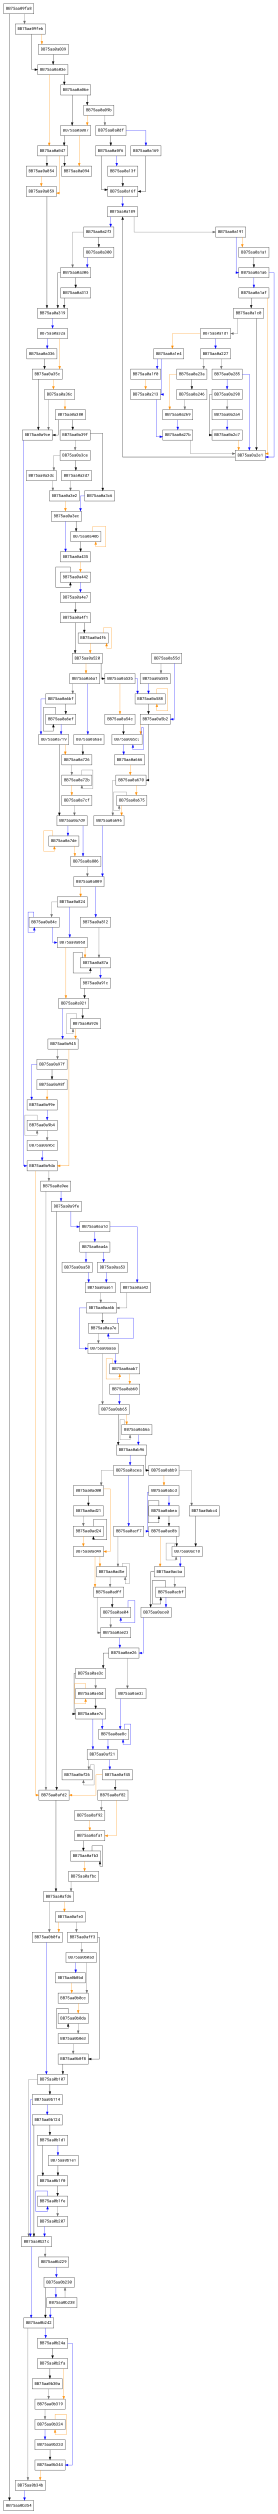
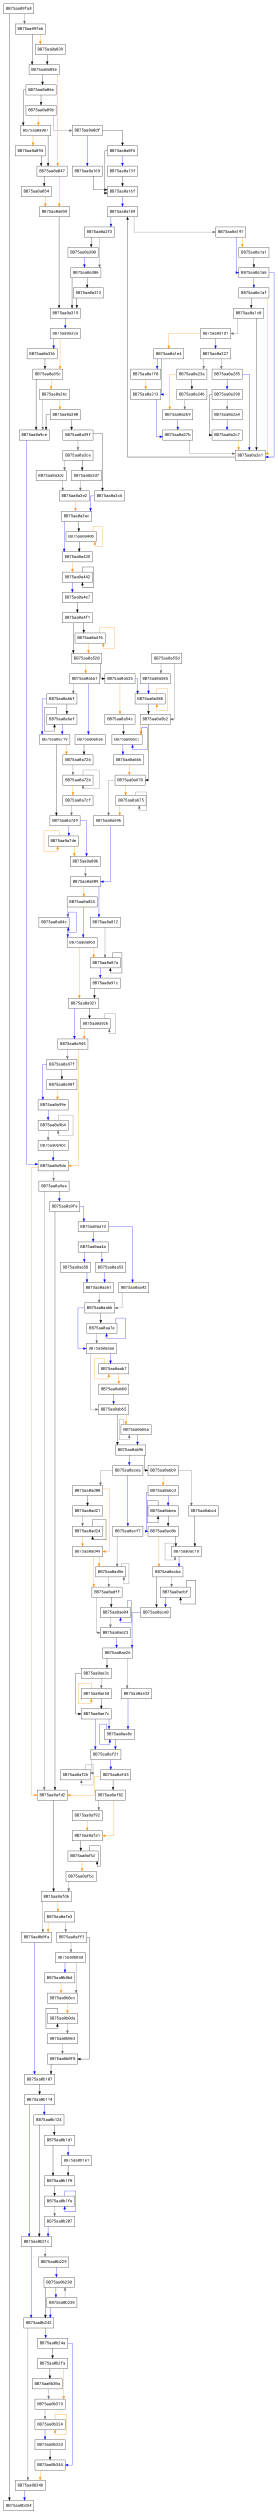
  digraph {
    fontname="Roboto Mono"
    splines=ortho
    node [fontname="Roboto Mono" shape=box]
    edge [color=blue fontname="Roboto Mono"]
    BB75aa09fa8
    BB75aa0b354
    BB75aa09feb
    BB75aa0a03e
    BB75aa0a039
    BB75aa0a06e
    BB75aa0a047
    BB75aa0a09b
    BB75aa0a087
    BB75aa0a059
    BB75aa0a054
    BB75aa0a0df
    BB75aa0a094
    BB75aa0a319
    BB75aa0a32a
    BB75aa0a35c
    BB75aa0a336
    BB75aa0a169
    BB75aa0a0f6
    BB75aa0a16f
    BB75aa0a13f
    BB75aa0a189
    BB75aa0a2f3
    BB75aa0a191
    BB75aa0a306
    BB75aa0a300
    BB75aa0a1a6
    BB75aa0a1a1
    BB75aa0a313
    BB75aa0a2e1
    BB75aa0a1af
    BB75aa0a1c0
    BB75aa0a1d1
    BB75aa0a227
    BB75aa0a1e4
    BB75aa0a285
    BB75aa0a23a
    BB75aa0a213
    BB75aa0a1f0
    BB75aa0a298
    BB75aa0a269
    BB75aa0a246
    BB75aa0a27b
    BB75aa0a2c7
    BB75aa0a2a4
    BB75aa0a9ce
    BB75aa0a36c
    BB75aa0a9da
    BB75aa0a380
    BB75aa0afd2
    BB75aa0a9ee
    BB75aa0a39f
    BB75aa0a3ce
    BB75aa0a3c6
    BB75aa0a3dc
    BB75aa0a3d7
    BB75aa0a3ec
    BB75aa0a3e2
    BB75aa0a435
    BB75aa0a40b
    BB75aa0a442
    BB75aa0a4f1
    BB75aa0a520
    BB75aa0a4f6
    BB75aa0a4e7
    BB75aa0a6a1
    BB75aa0a53b
    BB75aa0a6bf
    BB75aa0a6ae
    BB75aa0a54c
    BB75aa0a588
    BB75aa0a719
    BB75aa0a6ef
    BB75aa0a726
    BB75aa0a55d
    BB75aa0a5b2
    BB75aa0a585
    n78 [label=BB75aa0a5c3]
    BB75aa0a670
    BB75aa0a666
    BB75aa0a696
    BB75aa0a675
    BB75aa0a809
    BB75aa0a824
    n85 [label=BB75aa0a812]
    BB75aa0a86d
    BB75aa0a84c
    BB75aa0a87a
    BB75aa0a7d9
    BB75aa0a72b
    BB75aa0a7cf
    BB75aa0a806
    BB75aa0a7de
    BB75aa0a921
    BB75aa0a91c
    BB75aa0a945
    BB75aa0a926
    BB75aa0a97f
    BB75aa0a99e
    BB75aa0a98f
    BB75aa0afd6
    BB75aa0a9fe
    BB75aa0a9b4
    BB75aa0a9bc
    BB75aa0b0fa
    BB75aa0afe3
    BB75aa0aa1d
    BB75aa0aa4a
    BB75aa0aa42
    BB75aa0aa58
    BB75aa0aa53
    BB75aa0aa6b
    BB75aa0aa61
    BB75aa0aaaa
    BB75aa0aa7e
    BB75aa0ab65
    BB75aa0aab7
    BB75aa0ab96
    BB75aa0ab6a
    BB75aa0ab60
    BB75aa0acea
    BB75aa0abb9
    BB75aa0ad00
    BB75aa0acf7
    BB75aa0abcd
    BB75aa0abc4
    BB75aa0ad49
    BB75aa0ad21
    BB75aa0ad5e
    BB75aa0ac0b
    BB75aa0abea
    BB75aa0ac18
    BB75aa0acba
    BB75aa0ace0
    BB75aa0acbf
    BB75aa0ae26
    BB75aa0ae3c
    BB75aa0ae33
    BB75aa0ae7c
    BB75aa0ae5d
    BB75aa0ae8c
    BB75aa0adff
    BB75aa0ad24
    BB75aa0ae23
    BB75aa0ae04
    BB75aa0af21
    BB75aa0af45
    BB75aa0af26
    BB75aa0af82
    BB75aa0afa1
    BB75aa0af92
    BB75aa0afb3
    BB75aa0afbc
    BB75aa0b107
    BB75aa0aff3
    BB75aa0b21c
    BB75aa0b114
    BB75aa0b0f8
    BB75aa0b0ad
    BB75aa0b0cc
    BB75aa0b0bd
    BB75aa0b0da
    BB75aa0b0e3
    BB75aa0b242
    BB75aa0b229
    BB75aa0b124
    BB75aa0b34b
    BB75aa0b24a
    BB75aa0b230
    BB75aa0b1d1
    BB75aa0b1f0
    BB75aa0b1e1
    BB75aa0b1fe
    BB75aa0b207
    BB75aa0b344
    BB75aa0b2fa
    BB75aa0b238
    BB75aa0b319
    BB75aa0b30a
    BB75aa0b324
    BB75aa0b32d
    BB75aa09fa8 -> BB75aa0b354 [color=black]
    BB75aa09fa8 -> BB75aa09feb [color=gray40]
    BB75aa09feb -> BB75aa0a03e [color=black]
    BB75aa09feb -> BB75aa0a039 [color=darkorange]
    BB75aa0a03e -> BB75aa0a06e [color=black]
    BB75aa0a03e -> BB75aa0a047 [color=darkorange]
    BB75aa0a039 -> BB75aa0a03e [color=black]
    BB75aa0a06e -> BB75aa0a09b [color=black]
    BB75aa0a06e -> BB75aa0a087 [color=black]
    BB75aa0a047 -> BB75aa0a059 [color=darkorange]
    BB75aa0a047 -> BB75aa0a054 [color=black]
    BB75aa0a09b -> BB75aa0a087 [color=darkorange]
    BB75aa0a09b -> BB75aa0a0df [color=gray40]
    BB75aa0a087 -> BB75aa0a047 [color=black]
    BB75aa0a087 -> BB75aa0a094 [color=darkorange]
    BB75aa0a059 -> BB75aa0a319 [color=black]
    BB75aa0a054 -> BB75aa0a059 [color=darkorange]
    BB75aa0a0df -> BB75aa0a169
    BB75aa0a0df -> BB75aa0a0f6 [color=black]
-   BB75aa0a047 -> BB75aa0a094 [color=black]
+   BB75aa0a094 -> BB75aa0a047 [color=black]
    BB75aa0a319 -> BB75aa0a32a
    BB75aa0a32a -> BB75aa0a35c [color=darkorange]
    BB75aa0a32a -> BB75aa0a336
    BB75aa0a35c -> BB75aa0a9ce [color=black]
    BB75aa0a35c -> BB75aa0a36c [color=darkorange]
    BB75aa0a336 -> BB75aa0a35c [color=black]
    BB75aa0a169 -> BB75aa0a16f [color=black]
    BB75aa0a0f6 -> BB75aa0a16f [color=black]
    BB75aa0a0f6 -> BB75aa0a13f
    BB75aa0a16f -> BB75aa0a189
    BB75aa0a13f -> BB75aa0a16f [color=black]
    BB75aa0a189 -> BB75aa0a2f3
    BB75aa0a189 -> BB75aa0a191 [color=gray40]
    BB75aa0a2f3 -> BB75aa0a306 [color=gray40]
    BB75aa0a2f3 -> BB75aa0a300 [color=black]
    BB75aa0a191 -> BB75aa0a1a6
    BB75aa0a191 -> BB75aa0a1a1 [color=darkorange]
    BB75aa0a306 -> BB75aa0a319 [color=black]
    BB75aa0a306 -> BB75aa0a313 [color=black]
    BB75aa0a300 -> BB75aa0a306
    BB75aa0a1a6 -> BB75aa0a2e1
    BB75aa0a1a6 -> BB75aa0a1af
    BB75aa0a1a1 -> BB75aa0a1a6 [color=black]
    BB75aa0a313 -> BB75aa0a319 [color=black]
    BB75aa0a2e1 -> BB75aa0a189 [color=black]
    BB75aa0a1af -> BB75aa0a2e1 [color=darkorange]
    BB75aa0a1af -> BB75aa0a1c0 [color=black]
    BB75aa0a1c0 -> BB75aa0a2e1 [color=black]
    BB75aa0a1c0 -> BB75aa0a1d1 [color=gray40]
    BB75aa0a1d1 -> BB75aa0a227
    BB75aa0a1d1 -> BB75aa0a1e4 [color=darkorange]
    BB75aa0a227 -> BB75aa0a285 [color=gray40]
    BB75aa0a227 -> BB75aa0a23a [color=gray40]
    BB75aa0a1e4 -> BB75aa0a213
    BB75aa0a1e4 -> BB75aa0a1f0
    BB75aa0a285 -> BB75aa0a2e1
    BB75aa0a285 -> BB75aa0a298
    BB75aa0a23a -> BB75aa0a269 [color=darkorange]
    BB75aa0a23a -> BB75aa0a246 [color=black]
    BB75aa0a213 -> BB75aa0a27b
    BB75aa0a1f0 -> BB75aa0a213 [color=darkorange]
    BB75aa0a298 -> BB75aa0a2c7 [color=black]
    BB75aa0a298 -> BB75aa0a2a4 [color=gray40]
    BB75aa0a269 -> BB75aa0a27b
    BB75aa0a246 -> BB75aa0a269 [color=gray40]
    BB75aa0a27b -> BB75aa0a2e1 [color=gray40]
    BB75aa0a2c7 -> BB75aa0a2e1 [color=darkorange]
    BB75aa0a2a4 -> BB75aa0a2c7
    BB75aa0a9ce -> BB75aa0a9da
    BB75aa0a36c -> BB75aa0a9ce [color=gray40]
    BB75aa0a36c -> BB75aa0a380 [color=darkorange]
    BB75aa0a9da -> BB75aa0afd2 [color=darkorange]
    BB75aa0a9da -> BB75aa0a9ee [color=gray40]
    BB75aa0a380 -> BB75aa0a9ce [color=black]
    BB75aa0a380 -> BB75aa0a39f [color=black]
    BB75aa0afd2 -> BB75aa0afd6 [color=black]
    BB75aa0a9ee -> BB75aa0afd2 [color=gray40]
    BB75aa0a9ee -> BB75aa0a9fe
    BB75aa0a39f -> BB75aa0a3ce [color=gray40]
    BB75aa0a39f -> BB75aa0a3c6 [color=black]
    BB75aa0a3ce -> BB75aa0a3dc [color=gray40]
    BB75aa0a3ce -> BB75aa0a3d7 [color=black]
    BB75aa0a3c6 -> BB75aa0a3ec
    BB75aa0a3dc -> BB75aa0a3e2 [color=gray40]
    BB75aa0a3d7 -> BB75aa0a3e2 [color=gray40]
    BB75aa0a3ec -> BB75aa0a435
    BB75aa0a3ec -> BB75aa0a40b [color=black]
    BB75aa0a3e2 -> BB75aa0a3ec [color=darkorange]
    BB75aa0a435 -> BB75aa0a442 [color=darkorange]
    BB75aa0a40b -> BB75aa0a435 [color=black]
    BB75aa0a40b -> BB75aa0a40b [color=darkorange]
    BB75aa0a442 -> BB75aa0a442 [color=black]
    BB75aa0a442 -> BB75aa0a4e7
    BB75aa0a4f1 -> BB75aa0a520 [color=black]
    BB75aa0a4f1 -> BB75aa0a4f6 [color=black]
    BB75aa0a520 -> BB75aa0a6a1 [color=darkorange]
    BB75aa0a520 -> BB75aa0a53b [color=black]
    BB75aa0a4f6 -> BB75aa0a520 [color=darkorange]
    BB75aa0a4f6 -> BB75aa0a4f6 [color=darkorange]
    BB75aa0a4e7 -> BB75aa0a4f1 [color=black]
    BB75aa0a6a1 -> BB75aa0a6bf [color=gray40]
    BB75aa0a6a1 -> BB75aa0a6ae
    BB75aa0a53b -> BB75aa0a54c [color=darkorange]
    BB75aa0a53b -> BB75aa0a588
    BB75aa0a6bf -> BB75aa0a719
    BB75aa0a6bf -> BB75aa0a6ef [color=black]
    BB75aa0a6ae -> BB75aa0a726 [color=black]
    BB75aa0a54c -> n78 [color=black]
    BB75aa0a588 -> BB75aa0a588 [color=darkorange]
    BB75aa0a588 -> BB75aa0a5b2 [color=black]
    BB75aa0a719 -> BB75aa0a726 [color=darkorange]
    BB75aa0a719 -> BB75aa0a7d9 [color=black]
    BB75aa0a6ef -> BB75aa0a719
    BB75aa0a6ef -> BB75aa0a6ef [color=black]
    BB75aa0a726 -> BB75aa0a72b [color=gray40]
-   BB75aa0a55d -> BB75aa0a5b2
+   BB75aa0a55d -> BB75aa0a5b2 [color=gray40]
    BB75aa0a55d -> BB75aa0a585 [color=gray40]
    BB75aa0a5b2 -> n78 [color=darkorange]
    BB75aa0a5b2 -> BB75aa0a670 [color=black]
    BB75aa0a585 -> BB75aa0a588
    n78 -> n78
    n78 -> BB75aa0a666
    BB75aa0a670 -> BB75aa0a696 [color=gray40]
    BB75aa0a670 -> BB75aa0a675 [color=darkorange]
    BB75aa0a666 -> BB75aa0a670 [color=darkorange]
    BB75aa0a696 -> BB75aa0a809
    BB75aa0a675 -> BB75aa0a696 [color=darkorange]
    BB75aa0a675 -> BB75aa0a675 [color=gray40]
    BB75aa0a809 -> BB75aa0a824 [color=darkorange]
    BB75aa0a809 -> n85
    BB75aa0a824 -> BB75aa0a86d
    BB75aa0a824 -> BB75aa0a84c [color=gray40]
    n85 -> BB75aa0a87a [color=gray40]
    BB75aa0a86d -> BB75aa0a87a [color=darkorange]
    BB75aa0a86d -> BB75aa0a921 [color=darkorange]
    BB75aa0a84c -> BB75aa0a86d
    BB75aa0a84c -> BB75aa0a84c
    BB75aa0a87a -> BB75aa0a87a [color=black]
    BB75aa0a87a -> BB75aa0a91c
    BB75aa0a7d9 -> BB75aa0a806
    BB75aa0a7d9 -> BB75aa0a7de
    BB75aa0a72b -> BB75aa0a72b [color=gray40]
    BB75aa0a72b -> BB75aa0a7cf [color=darkorange]
    BB75aa0a7cf -> BB75aa0a7d9 [color=gray40]
    BB75aa0a806 -> BB75aa0a809 [color=gray40]
    BB75aa0a7de -> BB75aa0a806 [color=darkorange]
    BB75aa0a7de -> BB75aa0a7de [color=darkorange]
    BB75aa0a921 -> BB75aa0a945
    BB75aa0a921 -> BB75aa0a926 [color=black]
    BB75aa0a91c -> BB75aa0a921 [color=black]
    BB75aa0a945 -> BB75aa0a9da [color=darkorange]
    BB75aa0a945 -> BB75aa0a97f [color=gray40]
    BB75aa0a926 -> BB75aa0a945 [color=darkorange]
    BB75aa0a926 -> BB75aa0a926 [color=gray40]
    BB75aa0a97f -> BB75aa0a99e
    BB75aa0a97f -> BB75aa0a98f [color=black]
    BB75aa0a99e -> BB75aa0a9b4
    BB75aa0a98f -> BB75aa0a99e [color=darkorange]
    BB75aa0afd6 -> BB75aa0b0fa [color=gray40]
    BB75aa0afd6 -> BB75aa0afe3 [color=darkorange]
    BB75aa0a9fe -> BB75aa0afd2 [color=black]
    BB75aa0a9fe -> BB75aa0aa1d
    BB75aa0a9b4 -> BB75aa0a9b4 [color=gray40]
    BB75aa0a9b4 -> BB75aa0a9bc [color=gray40]
    BB75aa0a9bc -> BB75aa0a9da
    BB75aa0b0fa -> BB75aa0b107
    BB75aa0afe3 -> BB75aa0b0fa [color=darkorange]
    BB75aa0afe3 -> BB75aa0aff3 [color=gray40]
    BB75aa0aa1d -> BB75aa0aa4a
    BB75aa0aa1d -> BB75aa0aa42
    BB75aa0aa4a -> BB75aa0aa58
    BB75aa0aa4a -> BB75aa0aa53
    BB75aa0aa42 -> BB75aa0aa6b [color=gray40]
    BB75aa0aa58 -> BB75aa0aa61
    BB75aa0aa53 -> BB75aa0aa61
    BB75aa0aa6b -> BB75aa0aaaa
    BB75aa0aa6b -> BB75aa0aa7e [color=black]
    BB75aa0aa61 -> BB75aa0aa6b [color=gray40]
    BB75aa0aaaa -> BB75aa0ab65 [color=gray40]
    BB75aa0aaaa -> BB75aa0aab7
    BB75aa0aa7e -> BB75aa0aaaa [color=gray40]
    BB75aa0aa7e -> BB75aa0aa7e
    BB75aa0ab65 -> BB75aa0ab96 [color=black]
    BB75aa0ab65 -> BB75aa0ab6a [color=darkorange]
    BB75aa0aab7 -> BB75aa0aab7 [color=darkorange]
    BB75aa0aab7 -> BB75aa0ab60 [color=darkorange]
    BB75aa0ab96 -> BB75aa0acea
    BB75aa0ab96 -> BB75aa0abb9 [color=black]
    BB75aa0ab6a -> BB75aa0ab96
    BB75aa0ab6a -> BB75aa0ab6a [color=gray40]
    BB75aa0ab60 -> BB75aa0ab65
    BB75aa0acea -> BB75aa0ad00 [color=gray40]
    BB75aa0acea -> BB75aa0acf7
    BB75aa0abb9 -> BB75aa0abcd [color=darkorange]
    BB75aa0abb9 -> BB75aa0abc4 [color=gray40]
    BB75aa0ad00 -> BB75aa0ad49 [color=darkorange]
    BB75aa0ad00 -> BB75aa0ad21 [color=black]
    BB75aa0acf7 -> BB75aa0ad5e [color=gray40]
    BB75aa0abcd -> BB75aa0ac0b
    BB75aa0abcd -> BB75aa0abea
    BB75aa0abc4 -> BB75aa0ac18 [color=black]
    BB75aa0ad49 -> BB75aa0ad5e [color=darkorange]
    BB75aa0ad49 -> BB75aa0adff [color=darkorange]
    BB75aa0ad21 -> BB75aa0ad24 [color=gray40]
    BB75aa0ad5e -> BB75aa0ad5e [color=gray40]
    BB75aa0ad5e -> BB75aa0adff [color=gray40]
    BB75aa0ac0b -> BB75aa0ac18 [color=black]
    BB75aa0ac0b -> BB75aa0acba [color=darkorange]
    BB75aa0abea -> BB75aa0ac0b [color=black]
    BB75aa0abea -> BB75aa0abea [color=black]
    BB75aa0ac18 -> BB75aa0ac18 [color=gray40]
    BB75aa0ac18 -> BB75aa0acba
    BB75aa0acba -> BB75aa0ace0 [color=black]
    BB75aa0acba -> BB75aa0acbf [color=gray40]
    BB75aa0ace0 -> BB75aa0ae26
    BB75aa0acbf -> BB75aa0ace0
    BB75aa0acbf -> BB75aa0acbf [color=black]
    BB75aa0ae26 -> BB75aa0ae3c [color=black]
    BB75aa0ae26 -> BB75aa0ae33 [color=gray40]
    BB75aa0ae3c -> BB75aa0ae7c [color=black]
    BB75aa0ae3c -> BB75aa0ae5d [color=gray40]
    BB75aa0ae33 -> BB75aa0ae8c
    BB75aa0ae7c -> BB75aa0ae8c
    BB75aa0ae7c -> BB75aa0af21
    BB75aa0ae5d -> BB75aa0ae7c [color=black]
    BB75aa0ae5d -> BB75aa0ae5d [color=darkorange]
    BB75aa0ae8c -> BB75aa0ae8c
    BB75aa0ae8c -> BB75aa0af21
    BB75aa0adff -> BB75aa0ae23 [color=gray40]
    BB75aa0adff -> BB75aa0ae04 [color=black]
    BB75aa0ad24 -> BB75aa0ad49 [color=darkorange]
    BB75aa0ad24 -> BB75aa0ad24 [color=black]
    BB75aa0ae23 -> BB75aa0ae26
    BB75aa0ae04 -> BB75aa0ae23 [color=gray40]
    BB75aa0ae04 -> BB75aa0ae04
    BB75aa0af21 -> BB75aa0af45
    BB75aa0af21 -> BB75aa0af26 [color=gray40]
    BB75aa0af45 -> BB75aa0afd2 [color=darkorange]
    BB75aa0af45 -> BB75aa0af82 [color=black]
    BB75aa0af26 -> BB75aa0af26 [color=gray40]
    BB75aa0af82 -> BB75aa0afa1 [color=darkorange]
    BB75aa0af82 -> BB75aa0af92 [color=gray40]
    BB75aa0afa1 -> BB75aa0afb3 [color=black]
    BB75aa0af92 -> BB75aa0afa1 [color=darkorange]
    BB75aa0afb3 -> BB75aa0afb3 [color=black]
    BB75aa0afb3 -> BB75aa0afbc [color=darkorange]
    BB75aa0afbc -> BB75aa0afd6 [color=gray40]
-   BB75aa0b107 -> BB75aa0b21c [color=gray40]
    BB75aa0b107 -> BB75aa0b114 [color=black]
    BB75aa0aff3 -> BB75aa0b0f8 [color=black]
    BB75aa0aff3 -> BB75aa0b0ad [color=gray40]
    BB75aa0b21c -> BB75aa0b242
    BB75aa0b21c -> BB75aa0b229 [color=gray40]
    BB75aa0b114 -> BB75aa0b21c
    BB75aa0b114 -> BB75aa0b124
    BB75aa0b0f8 -> BB75aa0b107 [color=black]
    BB75aa0b0ad -> BB75aa0b0cc [color=gray40]
    BB75aa0b0ad -> BB75aa0b0bd
    BB75aa0b0cc -> BB75aa0b0da [color=darkorange]
    BB75aa0b0bd -> BB75aa0b0cc [color=darkorange]
    BB75aa0b0da -> BB75aa0b0da [color=black]
    BB75aa0b0da -> BB75aa0b0e3 [color=gray40]
    BB75aa0b0e3 -> BB75aa0b0f8 [color=gray40]
    BB75aa0b242 -> BB75aa0b34b [color=gray40]
    BB75aa0b242 -> BB75aa0b24a
    BB75aa0b229 -> BB75aa0b230
    BB75aa0b124 -> BB75aa0b21c [color=black]
    BB75aa0b124 -> BB75aa0b1d1 [color=black]
    BB75aa0b34b -> BB75aa0b354
    BB75aa0b24a -> BB75aa0b344
    BB75aa0b24a -> BB75aa0b2fa [color=black]
    BB75aa0b230 -> BB75aa0b242 [color=black]
    BB75aa0b230 -> BB75aa0b238
    BB75aa0b1d1 -> BB75aa0b1f0 [color=black]
    BB75aa0b1d1 -> BB75aa0b1e1
    BB75aa0b1f0 -> BB75aa0b1fe [color=black]
    BB75aa0b1e1 -> BB75aa0b1f0 [color=black]
    BB75aa0b1fe -> BB75aa0b1fe
    BB75aa0b1fe -> BB75aa0b207 [color=gray40]
    BB75aa0b207 -> BB75aa0b21c
    BB75aa0b344 -> BB75aa0b34b [color=darkorange]
    BB75aa0b2fa -> BB75aa0b319 [color=darkorange]
    BB75aa0b2fa -> BB75aa0b30a [color=black]
    BB75aa0b238 -> BB75aa0b242
    BB75aa0b238 -> BB75aa0b230 [color=gray40]
    BB75aa0b319 -> BB75aa0b324 [color=gray40]
    BB75aa0b30a -> BB75aa0b319 [color=gray40]
    BB75aa0b324 -> BB75aa0b324 [color=darkorange]
    BB75aa0b324 -> BB75aa0b32d
    BB75aa0b32d -> BB75aa0b344 [color=black]
  }
